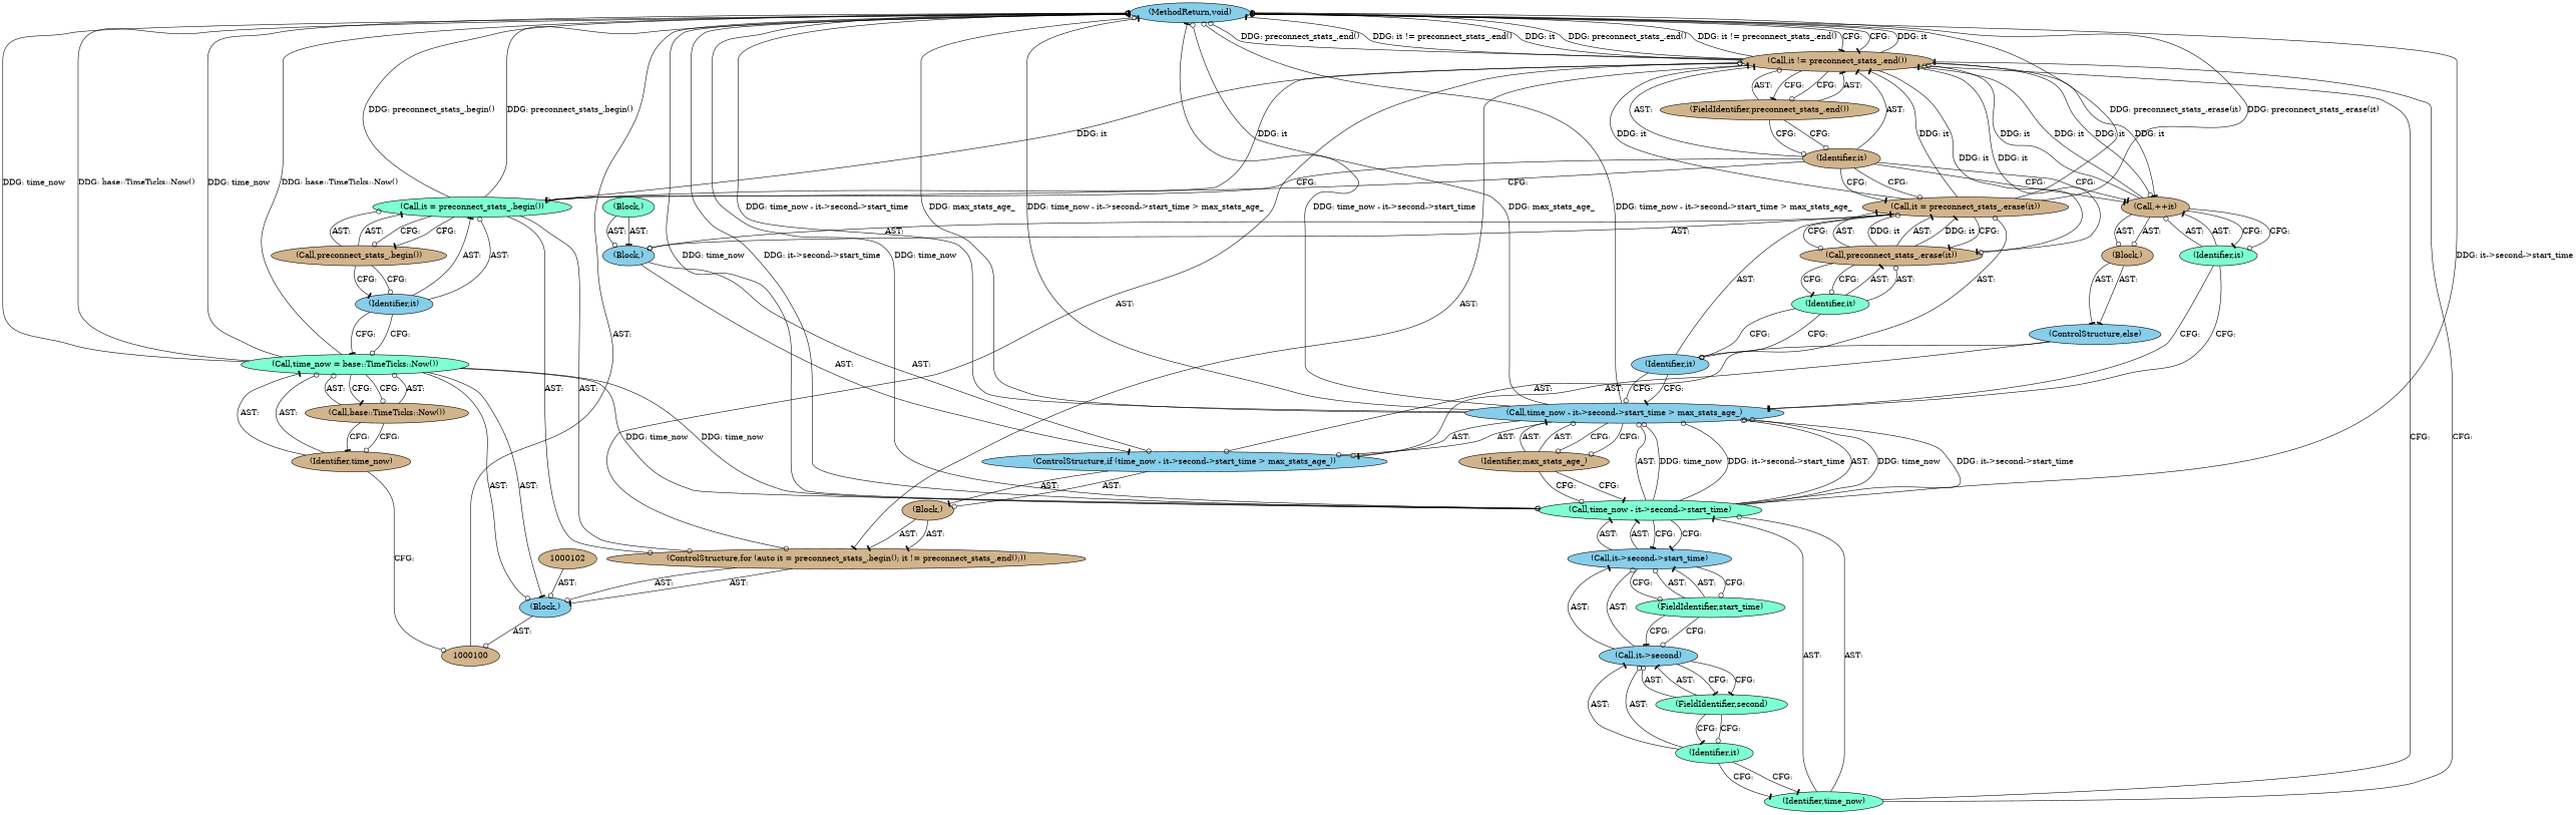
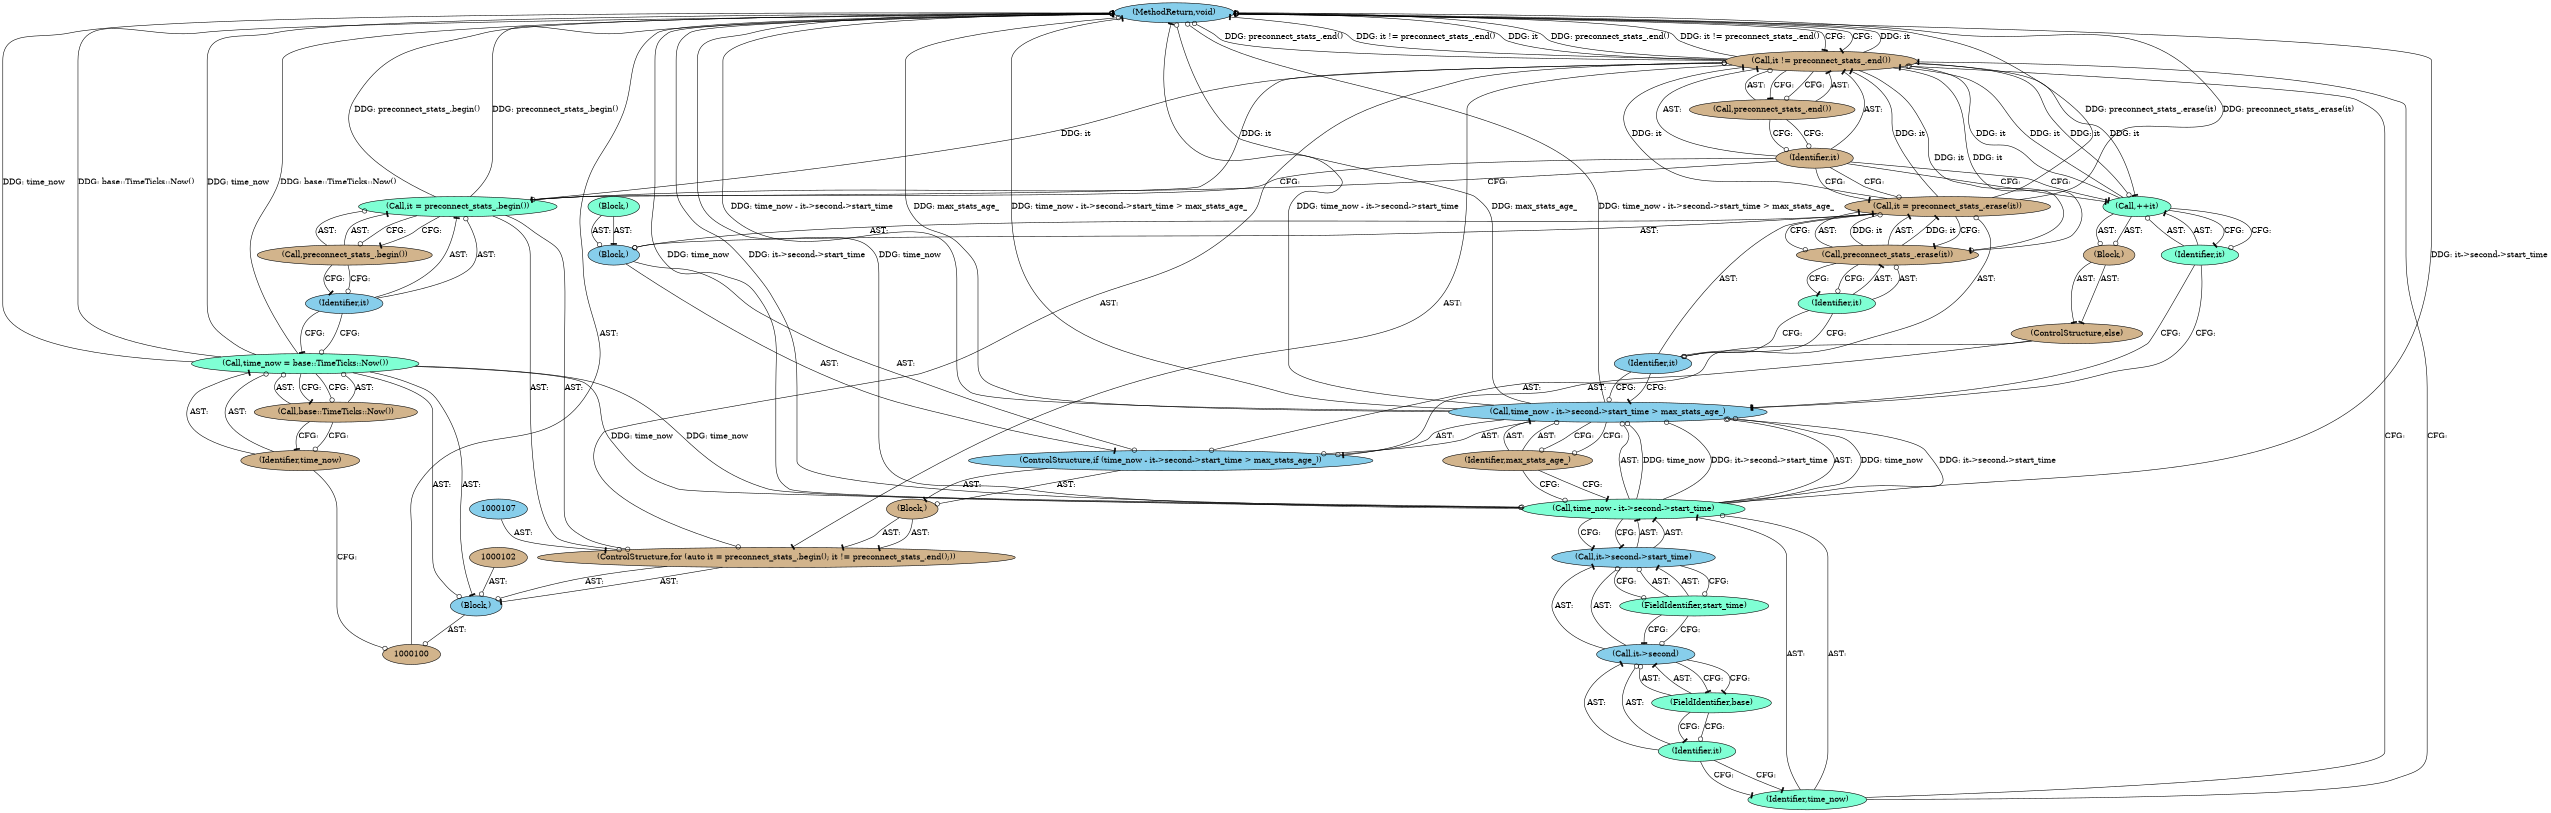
  digraph {
    node [fillcolor=tan style=filled]
    edge [arrowhead=odot]
    n1 [fillcolor=skyblue label="(MethodReturn,void)"]
    n2 [label="(Call,it != preconnect_stats_.end())"]
    n3 [label="(ControlStructure,for (auto it = preconnect_stats_.begin(); it != preconnect_stats_.end();))"]
-   n4 [label="(FieldIdentifier,preconnect_stats_.end())"]
+   n4 [label="(Call,preconnect_stats_.end())"]
    n5 [label="(Call,preconnect_stats_.erase(it))"]
-   n6 [label="(Call,++it)"]
+   n6 [fillcolor=aquamarine label="(Call,++it)"]
    1000100
    n8 [fillcolor=skyblue label="(Block,)"]
    n9 [fillcolor=aquamarine label="(Call,time_now = base::TimeTicks::Now())"]
    n10 [label="(Call,base::TimeTicks::Now())"]
    n11 [fillcolor=aquamarine label="(Call,time_now - it->second->start_time)"]
    n12 [label="(Identifier,time_now)"]
    n13 [fillcolor=skyblue label="(Call,it->second->start_time)"]
    n14 [fillcolor=skyblue label="(Call,time_now - it->second->start_time > max_stats_age_)"]
    n15 [fillcolor=aquamarine label="(Call,it = preconnect_stats_.begin())"]
    n16 [label="(Call,preconnect_stats_.begin())"]
    n17 [fillcolor=skyblue label="(Identifier,it)"]
    n18 [label="(Identifier,it)"]
    n19 [label="(Call,it = preconnect_stats_.erase(it))"]
    n20 [fillcolor=aquamarine label="(Identifier,it)"]
    n21 [label="(Block,)"]
    n22 [fillcolor=aquamarine label="(Identifier,it)"]
    n23 [fillcolor=skyblue label="(Block,)"]
    n24 [label="(Block,)"]
    n25 [fillcolor=aquamarine label="(FieldIdentifier,start_time)"]
    n26 [fillcolor=skyblue label="(Call,it->second)"]
-   n27 [fillcolor=aquamarine label="(FieldIdentifier,second)"]
+   n27 [fillcolor=aquamarine label="(FieldIdentifier,base)"]
    n28 [fillcolor=aquamarine label="(Identifier,it)"]
    n29 [fillcolor=aquamarine label="(Identifier,time_now)"]
    n30 [label="(Identifier,max_stats_age_)"]
    n31 [fillcolor=skyblue label="(ControlStructure,if (time_now - it->second->start_time > max_stats_age_))"]
    n32 [fillcolor=aquamarine label="(Block,)"]
    n33 [fillcolor=skyblue label="(Identifier,it)"]
-   n34 [fillcolor=skyblue label="(ControlStructure,else)"]
+   n34 [label="(ControlStructure,else)"]
    1000102
+   1000107 [fillcolor=skyblue]
    n1 -> n2 [arrowhead=tee label="CFG: "]
    n1 -> n2 [arrowhead=tee label="CFG: "]
    n2 -> n1 [label="DDG: it"]
    n2 -> n1 [label="DDG: preconnect_stats_.end()"]
    n2 -> n1 [arrowhead=tee label="DDG: it != preconnect_stats_.end()"]
    n2 -> n1 [label="DDG: it"]
    n2 -> n1 [label="DDG: preconnect_stats_.end()"]
    n2 -> n1 [arrowhead=tee label="DDG: it != preconnect_stats_.end()"]
    n2 -> n3 [label="AST: "]
    n2 -> n3 [arrowhead=tee label="AST: "]
    n2 -> n4 [arrowhead=tee label="CFG: "]
    n2 -> n4 [label="CFG: "]
    n2 -> n5 [arrowhead=tee label="DDG: it"]
    n2 -> n5 [label="DDG: it"]
    n2 -> n6 [label="DDG: it"]
    n2 -> n6 [arrowhead=tee label="DDG: it"]
    n3 -> n8 [arrowhead=tee label="AST: "]
    n3 -> n8 [label="AST: "]
    n4 -> n2 [arrowhead=tee label="AST: "]
    n4 -> n2 [label="AST: "]
    n4 -> n18 [label="CFG: "]
    n4 -> n18 [label="CFG: "]
    n5 -> n19 [arrowhead=tee label="AST: "]
    n5 -> n19 [label="DDG: it"]
    n5 -> n19 [arrowhead=tee label="AST: "]
    n5 -> n19 [arrowhead=tee label="DDG: it"]
    n5 -> n20 [arrowhead=tee label="CFG: "]
    n5 -> n20 [label="CFG: "]
    n6 -> n2 [label="DDG: it"]
    n6 -> n2 [arrowhead=tee label="DDG: it"]
    n6 -> n21 [label="AST: "]
    n6 -> n21 [label="AST: "]
    n6 -> n22 [arrowhead=tee label="CFG: "]
    n6 -> n22 [label="CFG: "]
    1000100 -> n1 [arrowhead=tee label="AST: "]
    n8 -> 1000100 [label="AST: "]
    n9 -> n1 [arrowhead=tee label="DDG: time_now"]
    n9 -> n1 [label="DDG: base::TimeTicks::Now()"]
    n9 -> n1 [label="DDG: time_now"]
    n9 -> n1 [arrowhead=tee label="DDG: base::TimeTicks::Now()"]
    n9 -> n8 [label="AST: "]
    n9 -> n8 [arrowhead=tee label="AST: "]
    n9 -> n10 [arrowhead=tee label="CFG: "]
    n9 -> n10 [label="CFG: "]
    n9 -> n11 [label="DDG: time_now"]
    n9 -> n11 [label="DDG: time_now"]
    n10 -> n9 [label="AST: "]
    n10 -> n9 [label="AST: "]
    n10 -> n12 [label="CFG: "]
    n10 -> n12 [arrowhead=tee label="CFG: "]
    n11 -> n1 [arrowhead=tee label="DDG: time_now"]
    n11 -> n1 [arrowhead=tee label="DDG: it->second->start_time"]
    n11 -> n1 [label="DDG: time_now"]
    n11 -> n1 [label="DDG: it->second->start_time"]
    n11 -> n13 [arrowhead=tee label="CFG: "]
    n11 -> n13 [arrowhead=tee label="CFG: "]
    n11 -> n14 [label="AST: "]
    n11 -> n14 [label="DDG: time_now"]
    n11 -> n14 [label="DDG: it->second->start_time"]
    n11 -> n14 [label="AST: "]
    n11 -> n14 [label="DDG: time_now"]
    n11 -> n14 [label="DDG: it->second->start_time"]
    n12 -> 1000100 [label="CFG: "]
    n12 -> n9 [arrowhead=tee label="AST: "]
    n12 -> n9 [label="AST: "]
    n13 -> n11 [arrowhead=tee label="AST: "]
    n13 -> n11 [arrowhead=tee label="AST: "]
    n13 -> n25 [label="CFG: "]
    n13 -> n25 [label="CFG: "]
    n14 -> n1 [arrowhead=tee label="DDG: time_now - it->second->start_time"]
    n14 -> n1 [label="DDG: max_stats_age_"]
    n14 -> n1 [arrowhead=tee label="DDG: time_now - it->second->start_time > max_stats_age_"]
    n14 -> n1 [arrowhead=tee label="DDG: time_now - it->second->start_time"]
    n14 -> n1 [label="DDG: max_stats_age_"]
    n14 -> n1 [label="DDG: time_now - it->second->start_time > max_stats_age_"]
    n14 -> n30 [label="CFG: "]
    n14 -> n30 [label="CFG: "]
    n14 -> n31 [label="AST: "]
    n14 -> n31 [label="AST: "]
    n15 -> n1 [label="DDG: preconnect_stats_.begin()"]
    n15 -> n1 [arrowhead=tee label="DDG: preconnect_stats_.begin()"]
    n15 -> n2 [label="DDG: it"]
    n15 -> n2 [label="DDG: it"]
    n15 -> n3 [label="AST: "]
    n15 -> n3 [label="AST: "]
    n15 -> n16 [label="CFG: "]
    n15 -> n16 [arrowhead=tee label="CFG: "]
    n16 -> n15 [label="AST: "]
    n16 -> n15 [arrowhead=tee label="AST: "]
    n16 -> n17 [label="CFG: "]
    n16 -> n17 [arrowhead=tee label="CFG: "]
    n17 -> n9 [label="CFG: "]
    n17 -> n9 [arrowhead=tee label="CFG: "]
    n17 -> n15 [arrowhead=tee label="AST: "]
    n17 -> n15 [label="AST: "]
    n18 -> n2 [arrowhead=tee label="AST: "]
    n18 -> n2 [arrowhead=tee label="AST: "]
    n18 -> n6 [arrowhead=tee label="CFG: "]
    n18 -> n6 [arrowhead=tee label="CFG: "]
    n18 -> n15 [label="CFG: "]
    n18 -> n15 [arrowhead=tee label="CFG: "]
    n18 -> n19 [label="CFG: "]
    n18 -> n19 [arrowhead=tee label="CFG: "]
    n19 -> n1 [label="DDG: preconnect_stats_.erase(it)"]
    n19 -> n1 [arrowhead=tee label="DDG: preconnect_stats_.erase(it)"]
    n19 -> n2 [arrowhead=tee label="DDG: it"]
    n19 -> n2 [arrowhead=tee label="DDG: it"]
    n19 -> n5 [arrowhead=tee label="CFG: "]
    n19 -> n5 [label="CFG: "]
    n19 -> n23 [label="AST: "]
    n19 -> n23 [label="AST: "]
    n20 -> n5 [arrowhead=tee label="AST: "]
    n20 -> n5 [label="AST: "]
    n20 -> n33 [label="CFG: "]
    n20 -> n33 [label="CFG: "]
    n21 -> n34 [arrowhead=tee label="AST: "]
    n21 -> n34 [arrowhead=tee label="AST: "]
    n22 -> n6 [label="AST: "]
    n22 -> n6 [arrowhead=tee label="AST: "]
    n22 -> n14 [arrowhead=tee label="CFG: "]
    n22 -> n14 [arrowhead=tee label="CFG: "]
    n23 -> n31 [label="AST: "]
    n23 -> n31 [arrowhead=tee label="AST: "]
    n24 -> n3 [arrowhead=tee label="AST: "]
    n24 -> n3 [arrowhead=tee label="AST: "]
    n25 -> n13 [label="AST: "]
    n25 -> n13 [arrowhead=tee label="AST: "]
    n25 -> n26 [label="CFG: "]
    n25 -> n26 [arrowhead=tee label="CFG: "]
    n26 -> n13 [arrowhead=tee label="AST: "]
    n26 -> n13 [label="AST: "]
    n26 -> n27 [arrowhead=tee label="CFG: "]
    n26 -> n27 [arrowhead=tee label="CFG: "]
    n27 -> n26 [label="AST: "]
    n27 -> n26 [arrowhead=tee label="AST: "]
    n27 -> n28 [arrowhead=tee label="CFG: "]
    n27 -> n28 [label="CFG: "]
    n28 -> n26 [arrowhead=tee label="AST: "]
    n28 -> n26 [label="AST: "]
    n28 -> n29 [arrowhead=tee label="CFG: "]
    n28 -> n29 [arrowhead=tee label="CFG: "]
    n29 -> n2 [arrowhead=tee label="CFG: "]
    n29 -> n2 [label="CFG: "]
    n29 -> n11 [arrowhead=tee label="AST: "]
    n29 -> n11 [label="AST: "]
    n30 -> n11 [label="CFG: "]
    n30 -> n11 [arrowhead=tee label="CFG: "]
    n30 -> n14 [arrowhead=tee label="AST: "]
    n30 -> n14 [label="AST: "]
    n31 -> n24 [arrowhead=tee label="AST: "]
    n31 -> n24 [label="AST: "]
    n32 -> n23 [label="AST: "]
    n32 -> n23 [arrowhead=tee label="AST: "]
    n33 -> n14 [arrowhead=tee label="CFG: "]
    n33 -> n14 [label="CFG: "]
    n33 -> n19 [arrowhead=tee label="AST: "]
    n33 -> n19 [label="AST: "]
    n34 -> n31 [arrowhead=tee label="AST: "]
    n34 -> n31 [label="AST: "]
    1000102 -> n8 [label="AST: "]
+   1000107 -> n3 [arrowhead=tee label="AST: "]
  }
